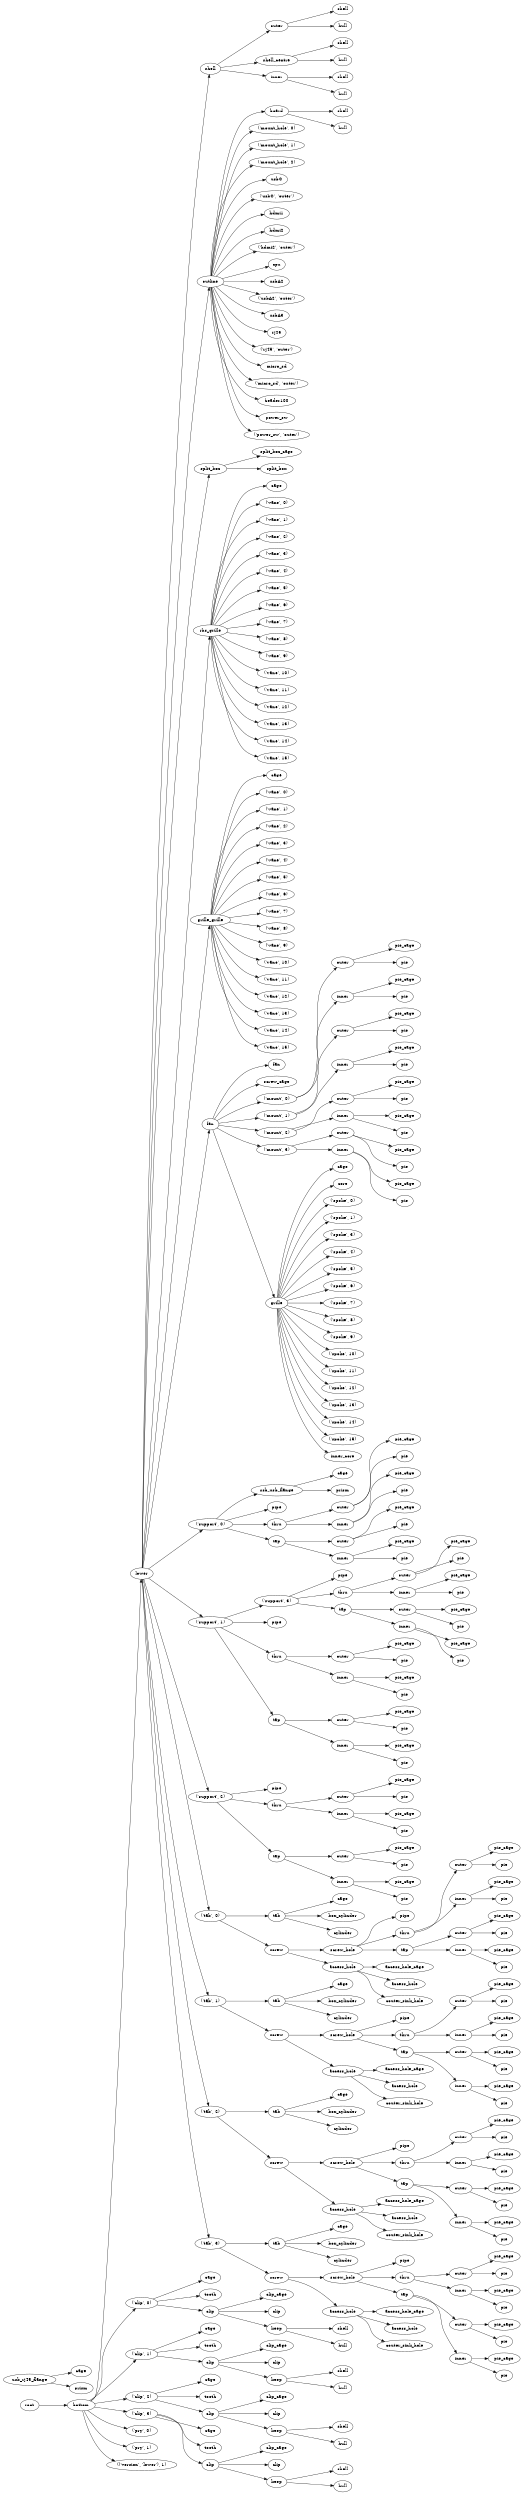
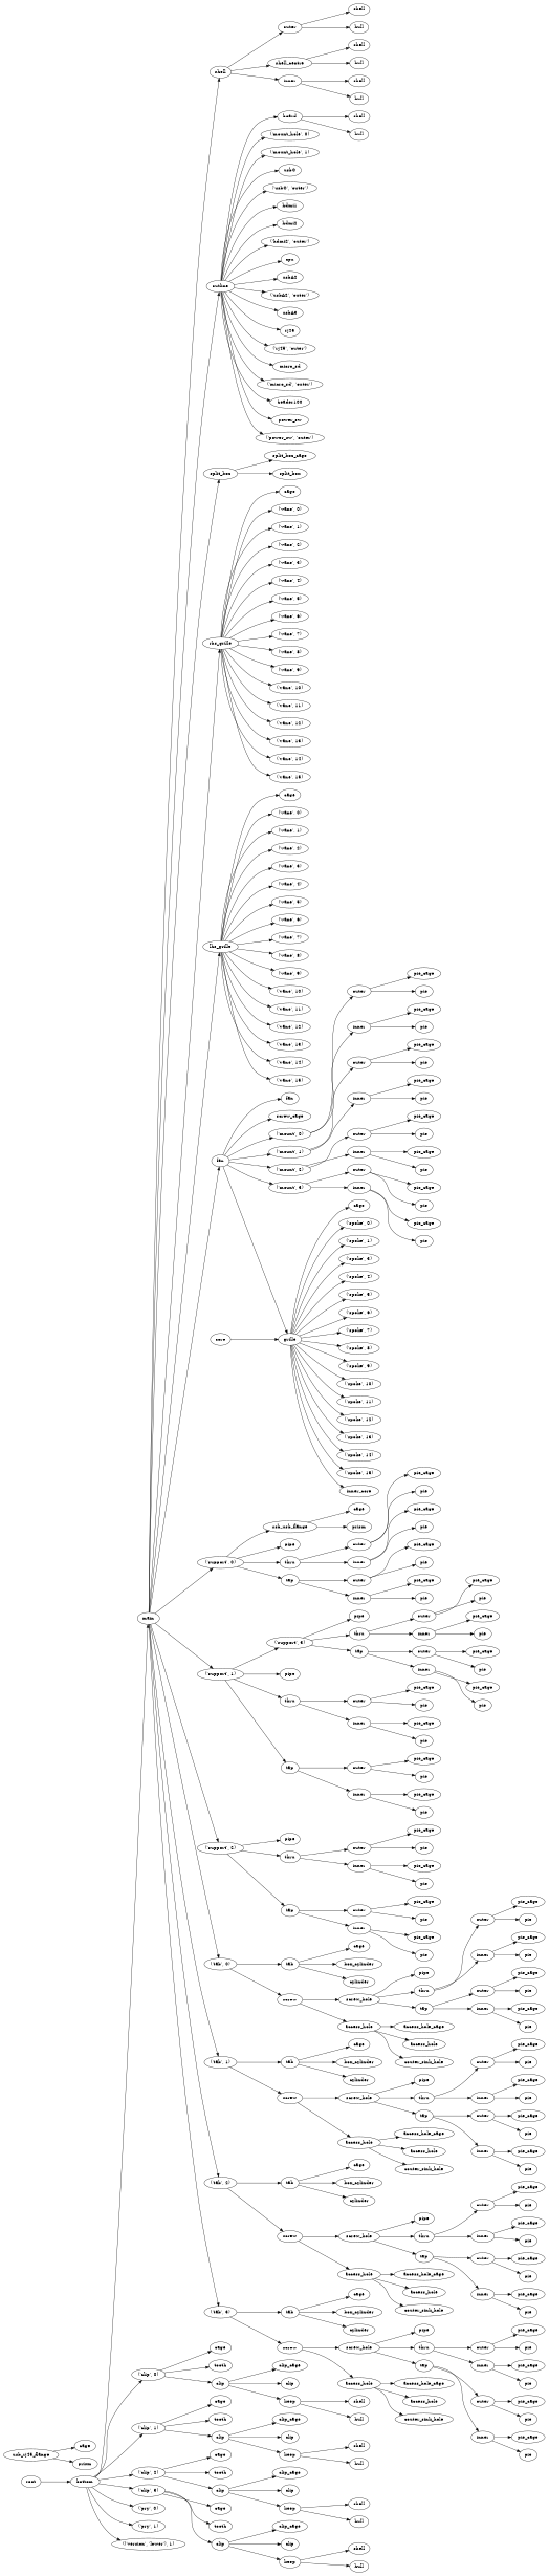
  digraph {
    rankdir=LR
    n1 [label=root]
    n2 [label=bottom]
-   n3 [label=lower]
+   n3 [label=main]
    n4 [label="\('clip',\ 0\)"]
    n5 [label="\('clip',\ 1\)"]
    n6 [label="\('clip',\ 2\)"]
    n7 [label="\('clip',\ 3\)"]
    n8 [label="\('pry',\ 0\)"]
    n9 [label="\('pry',\ 1\)"]
    n10 [label="\(\('version',\ 'lower'\),\ 1\)"]
    n11 [label=shell]
    n12 [label=outline]
    n13 [label=split_box]
    n14 [label=rhs_grille]
-   n15 [label=grille_grille]
+   n15 [label=lhs_grille]
    n16 [label=fan]
    n17 [label="\('support',\ 0\)"]
    n18 [label="\('support',\ 1\)"]
    n19 [label="\('support',\ 2\)"]
    n20 [label="\('tab',\ 0\)"]
    n21 [label="\('tab',\ 1\)"]
    n22 [label="\('tab',\ 2\)"]
    n23 [label="\('tab',\ 3\)"]
    n24 [label=cage]
    n25 [label=tooth]
    n26 [label=clip]
    n27 [label=cage]
    n28 [label=tooth]
    n29 [label=clip]
    n30 [label=cage]
    n31 [label=tooth]
    n32 [label=clip]
    n33 [label=cage]
    n34 [label=tooth]
    n35 [label=clip]
    n36 [label=outer]
    n37 [label=shell_centre]
    n38 [label=inner]
    n39 [label=board]
    n40 [label="\('mount_hole',\ 0\)"]
    n41 [label="\('mount_hole',\ 1\)"]
-   n42 [label="\('mount_hole',\ 2\)"]
    n43 [label=usbC]
    n44 [label="\('usbC',\ 'outer'\)"]
    n45 [label=hdmi1]
    n46 [label=hdmi2]
    n47 [label="\('hdmi2',\ 'outer'\)"]
    n48 [label=cpu]
    n49 [label=usbA2]
    n50 [label="\('usbA2',\ 'outer'\)"]
    n51 [label=usbA3]
    n52 [label=rj45]
    n53 [label="\('rj45',\ 'outer'\)"]
    n54 [label=micro_sd]
    n55 [label="\('micro_sd',\ 'outer'\)"]
    n56 [label=header100]
    n57 [label=power_sw]
    n58 [label="\('power_sw',\ 'outer'\)"]
    n59 [label=split_box_cage]
    n60 [label=split_box]
    n61 [label=usb_usb_flange]
    n62 [label=cage]
    n63 [label=prism]
    n64 [label=usb_rj45_flange]
    n65 [label=cage]
    n66 [label=prism]
    n67 [label=cage]
    n68 [label="\('vane',\ 0\)"]
    n69 [label="\('vane',\ 1\)"]
    n70 [label="\('vane',\ 2\)"]
    n71 [label="\('vane',\ 3\)"]
    n72 [label="\('vane',\ 4\)"]
    n73 [label="\('vane',\ 5\)"]
    n74 [label="\('vane',\ 6\)"]
    n75 [label="\('vane',\ 7\)"]
    n76 [label="\('vane',\ 8\)"]
    n77 [label="\('vane',\ 9\)"]
    n78 [label="\('vane',\ 10\)"]
    n79 [label="\('vane',\ 11\)"]
    n80 [label="\('vane',\ 12\)"]
    n81 [label="\('vane',\ 13\)"]
    n82 [label="\('vane',\ 14\)"]
    n83 [label="\('vane',\ 15\)"]
    n84 [label=cage]
    n85 [label="\('vane',\ 0\)"]
    n86 [label="\('vane',\ 1\)"]
    n87 [label="\('vane',\ 2\)"]
    n88 [label="\('vane',\ 3\)"]
    n89 [label="\('vane',\ 4\)"]
    n90 [label="\('vane',\ 5\)"]
    n91 [label="\('vane',\ 6\)"]
    n92 [label="\('vane',\ 7\)"]
    n93 [label="\('vane',\ 8\)"]
    n94 [label="\('vane',\ 9\)"]
    n95 [label="\('vane',\ 10\)"]
    n96 [label="\('vane',\ 11\)"]
    n97 [label="\('vane',\ 12\)"]
    n98 [label="\('vane',\ 13\)"]
    n99 [label="\('vane',\ 14\)"]
    n100 [label="\('vane',\ 15\)"]
    n101 [label=fan]
    n102 [label=screw_cage]
    n103 [label="\('mount',\ 0\)"]
    n104 [label="\('mount',\ 1\)"]
    n105 [label="\('mount',\ 2\)"]
    n106 [label="\('mount',\ 3\)"]
    n107 [label=grille]
    n108 [label=pipe]
    n109 [label=thru]
    n110 [label=tap]
    n111 [label="\('support',\ 3\)"]
    n112 [label=pipe]
    n113 [label=thru]
    n114 [label=tap]
    n115 [label=pipe]
    n116 [label=thru]
    n117 [label=tap]
    n118 [label=pipe]
    n119 [label=thru]
    n120 [label=tap]
    n121 [label=tab]
    n122 [label=screw]
    n123 [label=tab]
    n124 [label=screw]
    n125 [label=tab]
    n126 [label=screw]
    n127 [label=tab]
    n128 [label=screw]
    n129 [label=shell]
    n130 [label=hull]
    n131 [label=shell]
    n132 [label=hull]
    n133 [label=shell]
    n134 [label=hull]
    n135 [label=shell]
    n136 [label=hull]
    n137 [label=outer]
    n138 [label=inner]
    n139 [label=outer]
    n140 [label=inner]
    n141 [label=outer]
    n142 [label=inner]
    n143 [label=outer]
    n144 [label=inner]
    n145 [label=cage]
    n146 [label=core]
    n147 [label="\('spoke',\ 0\)"]
    n148 [label="\('spoke',\ 1\)"]
    n149 [label="\('spoke',\ 3\)"]
    n150 [label="\('spoke',\ 4\)"]
    n151 [label="\('spoke',\ 5\)"]
    n152 [label="\('spoke',\ 6\)"]
    n153 [label="\('spoke',\ 7\)"]
    n154 [label="\('spoke',\ 8\)"]
    n155 [label="\('spoke',\ 9\)"]
    n156 [label="\('spoke',\ 10\)"]
    n157 [label="\('spoke',\ 11\)"]
    n158 [label="\('spoke',\ 12\)"]
    n159 [label="\('spoke',\ 13\)"]
    n160 [label="\('spoke',\ 14\)"]
    n161 [label="\('spoke',\ 15\)"]
    n162 [label=inner_core]
    n163 [label=pie_cage]
    n164 [label=pie]
    n165 [label=pie_cage]
    n166 [label=pie]
    n167 [label=pie_cage]
    n168 [label=pie]
    n169 [label=pie_cage]
    n170 [label=pie]
    n171 [label=pie_cage]
    n172 [label=pie]
    n173 [label=pie_cage]
    n174 [label=pie]
    n175 [label=pie_cage]
    n176 [label=pie]
    n177 [label=pie_cage]
    n178 [label=pie]
    n179 [label=outer]
    n180 [label=inner]
    n181 [label=outer]
    n182 [label=inner]
    n183 [label=pie_cage]
    n184 [label=pie]
    n185 [label=pie_cage]
    n186 [label=pie]
    n187 [label=pie_cage]
    n188 [label=pie]
    n189 [label=pie_cage]
    n190 [label=pie]
    n191 [label=outer]
    n192 [label=inner]
    n193 [label=outer]
    n194 [label=inner]
    n195 [label=pie_cage]
    n196 [label=pie]
    n197 [label=pie_cage]
    n198 [label=pie]
    n199 [label=pie_cage]
    n200 [label=pie]
    n201 [label=pie_cage]
    n202 [label=pie]
    n203 [label=outer]
    n204 [label=inner]
    n205 [label=outer]
    n206 [label=inner]
    n207 [label=pie_cage]
    n208 [label=pie]
    n209 [label=pie_cage]
    n210 [label=pie]
    n211 [label=pie_cage]
    n212 [label=pie]
    n213 [label=pie_cage]
    n214 [label=pie]
    n215 [label=outer]
    n216 [label=inner]
    n217 [label=outer]
    n218 [label=inner]
    n219 [label=pie_cage]
    n220 [label=pie]
    n221 [label=pie_cage]
    n222 [label=pie]
    n223 [label=pie_cage]
    n224 [label=pie]
    n225 [label=pie_cage]
    n226 [label=pie]
    n227 [label=cage]
    n228 [label=box_cylinder]
    n229 [label=cylinder]
    n230 [label=screw_hole]
    n231 [label=access_hole]
    n232 [label=pipe]
    n233 [label=thru]
    n234 [label=tap]
    n235 [label=access_hole_cage]
    n236 [label=access_hole]
    n237 [label=couter_sink_hole]
    n238 [label=outer]
    n239 [label=inner]
    n240 [label=outer]
    n241 [label=inner]
    n242 [label=pie_cage]
    n243 [label=pie]
    n244 [label=pie_cage]
    n245 [label=pie]
    n246 [label=pie_cage]
    n247 [label=pie]
    n248 [label=pie_cage]
    n249 [label=pie]
    n250 [label=cage]
    n251 [label=box_cylinder]
    n252 [label=cylinder]
    n253 [label=screw_hole]
    n254 [label=access_hole]
    n255 [label=pipe]
    n256 [label=thru]
    n257 [label=tap]
    n258 [label=access_hole_cage]
    n259 [label=access_hole]
    n260 [label=couter_sink_hole]
    n261 [label=outer]
    n262 [label=inner]
    n263 [label=outer]
    n264 [label=inner]
    n265 [label=pie_cage]
    n266 [label=pie]
    n267 [label=pie_cage]
    n268 [label=pie]
    n269 [label=pie_cage]
    n270 [label=pie]
    n271 [label=pie_cage]
    n272 [label=pie]
    n273 [label=cage]
    n274 [label=box_cylinder]
    n275 [label=cylinder]
    n276 [label=screw_hole]
    n277 [label=access_hole]
    n278 [label=pipe]
    n279 [label=thru]
    n280 [label=tap]
    n281 [label=access_hole_cage]
    n282 [label=access_hole]
    n283 [label=couter_sink_hole]
    n284 [label=outer]
    n285 [label=inner]
    n286 [label=outer]
    n287 [label=inner]
    n288 [label=pie_cage]
    n289 [label=pie]
    n290 [label=pie_cage]
    n291 [label=pie]
    n292 [label=pie_cage]
    n293 [label=pie]
    n294 [label=pie_cage]
    n295 [label=pie]
    n296 [label=cage]
    n297 [label=box_cylinder]
    n298 [label=cylinder]
    n299 [label=screw_hole]
    n300 [label=access_hole]
    n301 [label=pipe]
    n302 [label=thru]
    n303 [label=tap]
    n304 [label=access_hole_cage]
    n305 [label=access_hole]
    n306 [label=couter_sink_hole]
    n307 [label=outer]
    n308 [label=inner]
    n309 [label=outer]
    n310 [label=inner]
    n311 [label=pie_cage]
    n312 [label=pie]
    n313 [label=pie_cage]
    n314 [label=pie]
    n315 [label=pie_cage]
    n316 [label=pie]
    n317 [label=pie_cage]
    n318 [label=pie]
    n319 [label=clip_cage]
    n320 [label=clip]
    n321 [label=keep]
    n322 [label=shell]
    n323 [label=hull]
    n324 [label=clip_cage]
    n325 [label=clip]
    n326 [label=keep]
    n327 [label=shell]
    n328 [label=hull]
    n329 [label=clip_cage]
    n330 [label=clip]
    n331 [label=keep]
    n332 [label=shell]
    n333 [label=hull]
    n334 [label=clip_cage]
    n335 [label=clip]
    n336 [label=keep]
    n337 [label=shell]
    n338 [label=hull]
    n1 -> n2
    n2 -> n3
    n2 -> n4
    n2 -> n5
    n2 -> n6
    n2 -> n7
    n2 -> n8
    n2 -> n9
    n2 -> n10
    n3 -> n11
    n3 -> n12
    n3 -> n13
    n3 -> n14
    n3 -> n15
    n3 -> n16
    n3 -> n17
    n3 -> n18
    n3 -> n19
    n3 -> n20
    n3 -> n21
    n3 -> n22
    n3 -> n23
    n4 -> n24
    n4 -> n25
    n4 -> n26
    n5 -> n27
    n5 -> n28
    n5 -> n29
    n6 -> n30
    n6 -> n31
    n6 -> n32
    n7 -> n33
    n7 -> n34
    n7 -> n35
    n11 -> n36
    n11 -> n37
    n11 -> n38
    n12 -> n39
    n12 -> n40
    n12 -> n41
-   n12 -> n42
    n12 -> n43
    n12 -> n44
    n12 -> n45
    n12 -> n46
    n12 -> n47
    n12 -> n48
    n12 -> n49
    n12 -> n50
    n12 -> n51
    n12 -> n52
    n12 -> n53
    n12 -> n54
    n12 -> n55
    n12 -> n56
    n12 -> n57
    n12 -> n58
    n13 -> n59
    n13 -> n60
    n14 -> n67
    n14 -> n68
    n14 -> n69
    n14 -> n70
    n14 -> n71
    n14 -> n72
    n14 -> n73
    n14 -> n74
    n14 -> n75
    n14 -> n76
    n14 -> n77
    n14 -> n78
    n14 -> n79
    n14 -> n80
    n14 -> n81
    n14 -> n82
    n14 -> n83
    n15 -> n84
    n15 -> n85
    n15 -> n86
    n15 -> n87
    n15 -> n88
    n15 -> n89
    n15 -> n90
    n15 -> n91
    n15 -> n92
    n15 -> n93
    n15 -> n94
    n15 -> n95
    n15 -> n96
    n15 -> n97
    n15 -> n98
    n15 -> n99
    n15 -> n100
    n16 -> n101
    n16 -> n102
    n16 -> n103
    n16 -> n104
    n16 -> n105
    n16 -> n106
    n16 -> n107
    n17 -> n61
    n17 -> n108
    n17 -> n109
    n17 -> n110
    n18 -> n111
    n18 -> n112
    n18 -> n113
    n18 -> n114
    n19 -> n115
    n19 -> n116
    n19 -> n117
    n20 -> n121
    n20 -> n122
    n21 -> n123
    n21 -> n124
    n22 -> n125
    n22 -> n126
    n23 -> n127
    n23 -> n128
    n26 -> n319
    n26 -> n320
    n26 -> n321
    n29 -> n324
    n29 -> n325
    n29 -> n326
    n32 -> n329
    n32 -> n330
    n32 -> n331
    n35 -> n334
    n35 -> n335
    n35 -> n336
    n36 -> n129
    n36 -> n130
    n37 -> n131
    n37 -> n132
    n38 -> n133
    n38 -> n134
    n39 -> n135
    n39 -> n136
    n61 -> n62
    n61 -> n63
    n64 -> n65
    n64 -> n66
    n103 -> n137
    n103 -> n138
    n104 -> n139
    n104 -> n140
    n105 -> n141
    n105 -> n142
    n106 -> n143
    n106 -> n144
    n107 -> n145
-   n107 -> n146
+   n146 -> n107
    n107 -> n147
    n107 -> n148
    n107 -> n149
    n107 -> n150
    n107 -> n151
    n107 -> n152
    n107 -> n153
    n107 -> n154
    n107 -> n155
    n107 -> n156
    n107 -> n157
    n107 -> n158
    n107 -> n159
    n107 -> n160
    n107 -> n161
    n107 -> n162
    n109 -> n179
    n109 -> n180
    n110 -> n181
    n110 -> n182
    n111 -> n118
    n111 -> n119
    n111 -> n120
    n113 -> n191
    n113 -> n192
    n114 -> n193
    n114 -> n194
    n116 -> n203
    n116 -> n204
    n117 -> n205
    n117 -> n206
    n119 -> n215
    n119 -> n216
    n120 -> n217
    n120 -> n218
    n121 -> n227
    n121 -> n228
    n121 -> n229
    n122 -> n230
    n122 -> n231
    n123 -> n250
    n123 -> n251
    n123 -> n252
    n124 -> n253
    n124 -> n254
    n125 -> n273
    n125 -> n274
    n125 -> n275
    n126 -> n276
    n126 -> n277
    n127 -> n296
    n127 -> n297
    n127 -> n298
    n128 -> n299
    n128 -> n300
    n137 -> n163
    n137 -> n164
    n138 -> n165
    n138 -> n166
    n139 -> n167
    n139 -> n168
    n140 -> n169
    n140 -> n170
    n141 -> n171
    n141 -> n172
    n142 -> n173
    n142 -> n174
    n143 -> n175
    n143 -> n176
    n144 -> n177
    n144 -> n178
    n179 -> n183
    n179 -> n184
    n180 -> n185
    n180 -> n186
    n181 -> n187
    n181 -> n188
    n182 -> n189
    n182 -> n190
    n191 -> n195
    n191 -> n196
    n192 -> n197
    n192 -> n198
    n193 -> n199
    n193 -> n200
    n194 -> n201
    n194 -> n202
    n203 -> n207
    n203 -> n208
    n204 -> n209
    n204 -> n210
    n205 -> n211
    n205 -> n212
    n206 -> n213
    n206 -> n214
    n215 -> n219
    n215 -> n220
    n216 -> n221
    n216 -> n222
    n217 -> n223
    n217 -> n224
    n218 -> n225
    n218 -> n226
    n230 -> n232
    n230 -> n233
    n230 -> n234
    n231 -> n235
    n231 -> n236
    n231 -> n237
    n233 -> n238
    n233 -> n239
    n234 -> n240
    n234 -> n241
    n238 -> n242
    n238 -> n243
    n239 -> n244
    n239 -> n245
    n240 -> n246
    n240 -> n247
    n241 -> n248
    n241 -> n249
    n253 -> n255
    n253 -> n256
    n253 -> n257
    n254 -> n258
    n254 -> n259
    n254 -> n260
    n256 -> n261
    n256 -> n262
    n257 -> n263
    n257 -> n264
    n261 -> n265
    n261 -> n266
    n262 -> n267
    n262 -> n268
    n263 -> n269
    n263 -> n270
    n264 -> n271
    n264 -> n272
    n276 -> n278
    n276 -> n279
    n276 -> n280
    n277 -> n281
    n277 -> n282
    n277 -> n283
    n279 -> n284
    n279 -> n285
    n280 -> n286
    n280 -> n287
    n284 -> n288
    n284 -> n289
    n285 -> n290
    n285 -> n291
    n286 -> n292
    n286 -> n293
    n287 -> n294
    n287 -> n295
    n299 -> n301
    n299 -> n302
    n299 -> n303
    n300 -> n304
    n300 -> n305
    n300 -> n306
    n302 -> n307
    n302 -> n308
    n303 -> n309
    n303 -> n310
    n307 -> n311
    n307 -> n312
    n308 -> n313
    n308 -> n314
    n309 -> n315
    n309 -> n316
    n310 -> n317
    n310 -> n318
    n321 -> n322
    n321 -> n323
    n326 -> n327
    n326 -> n328
    n331 -> n332
    n331 -> n333
    n336 -> n337
    n336 -> n338
  }
